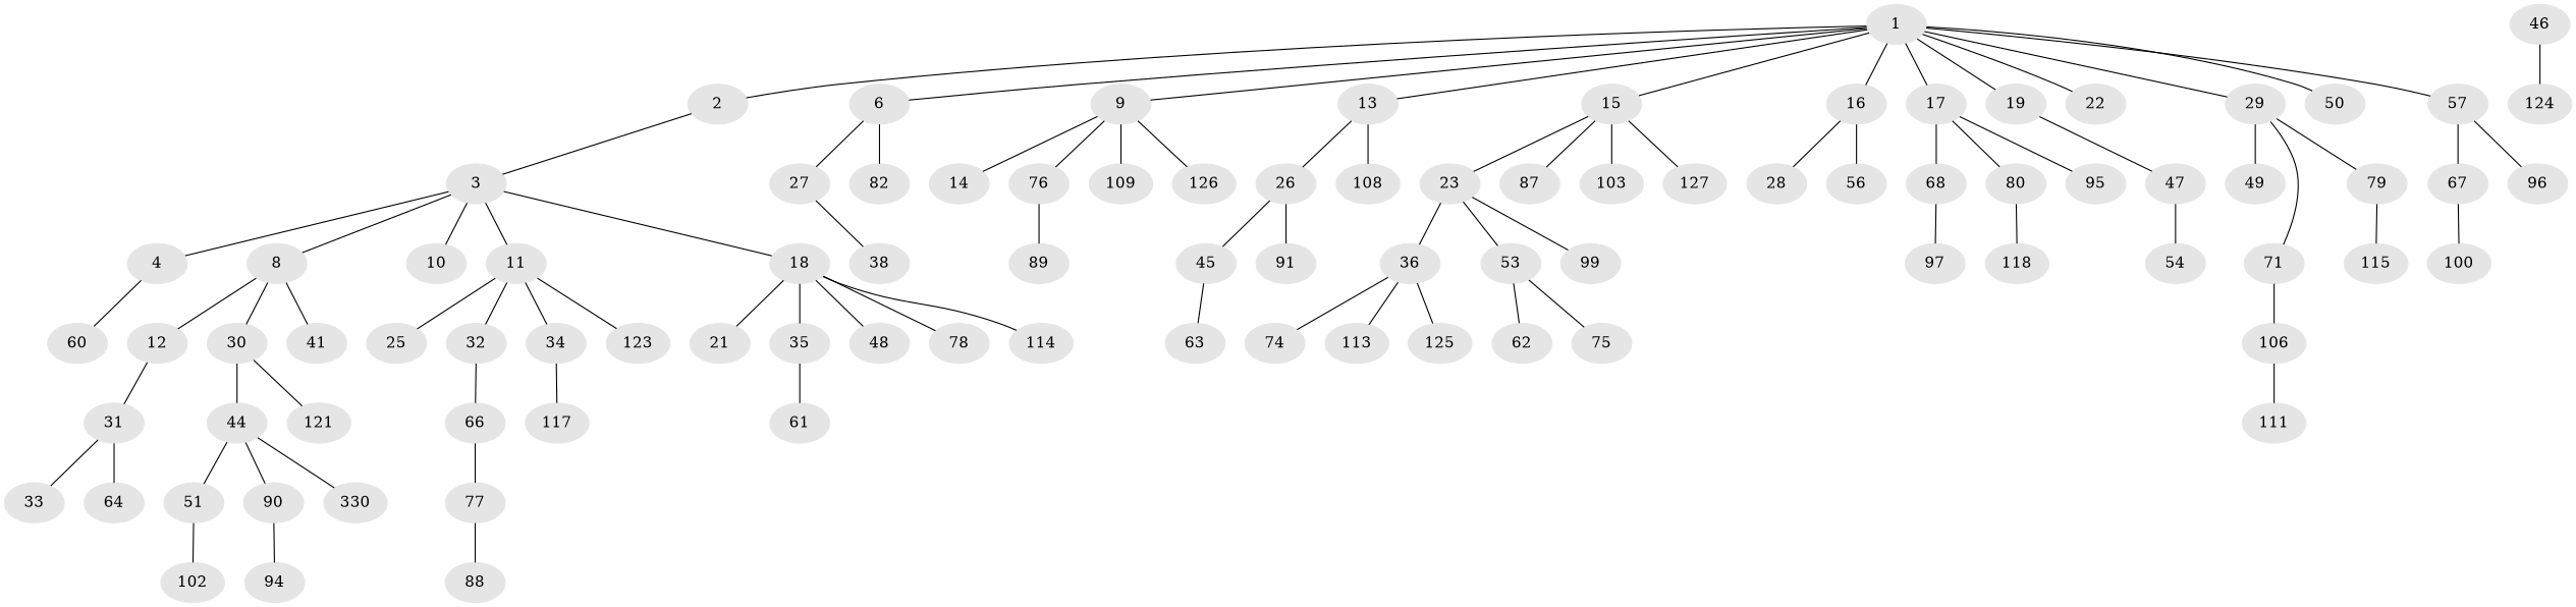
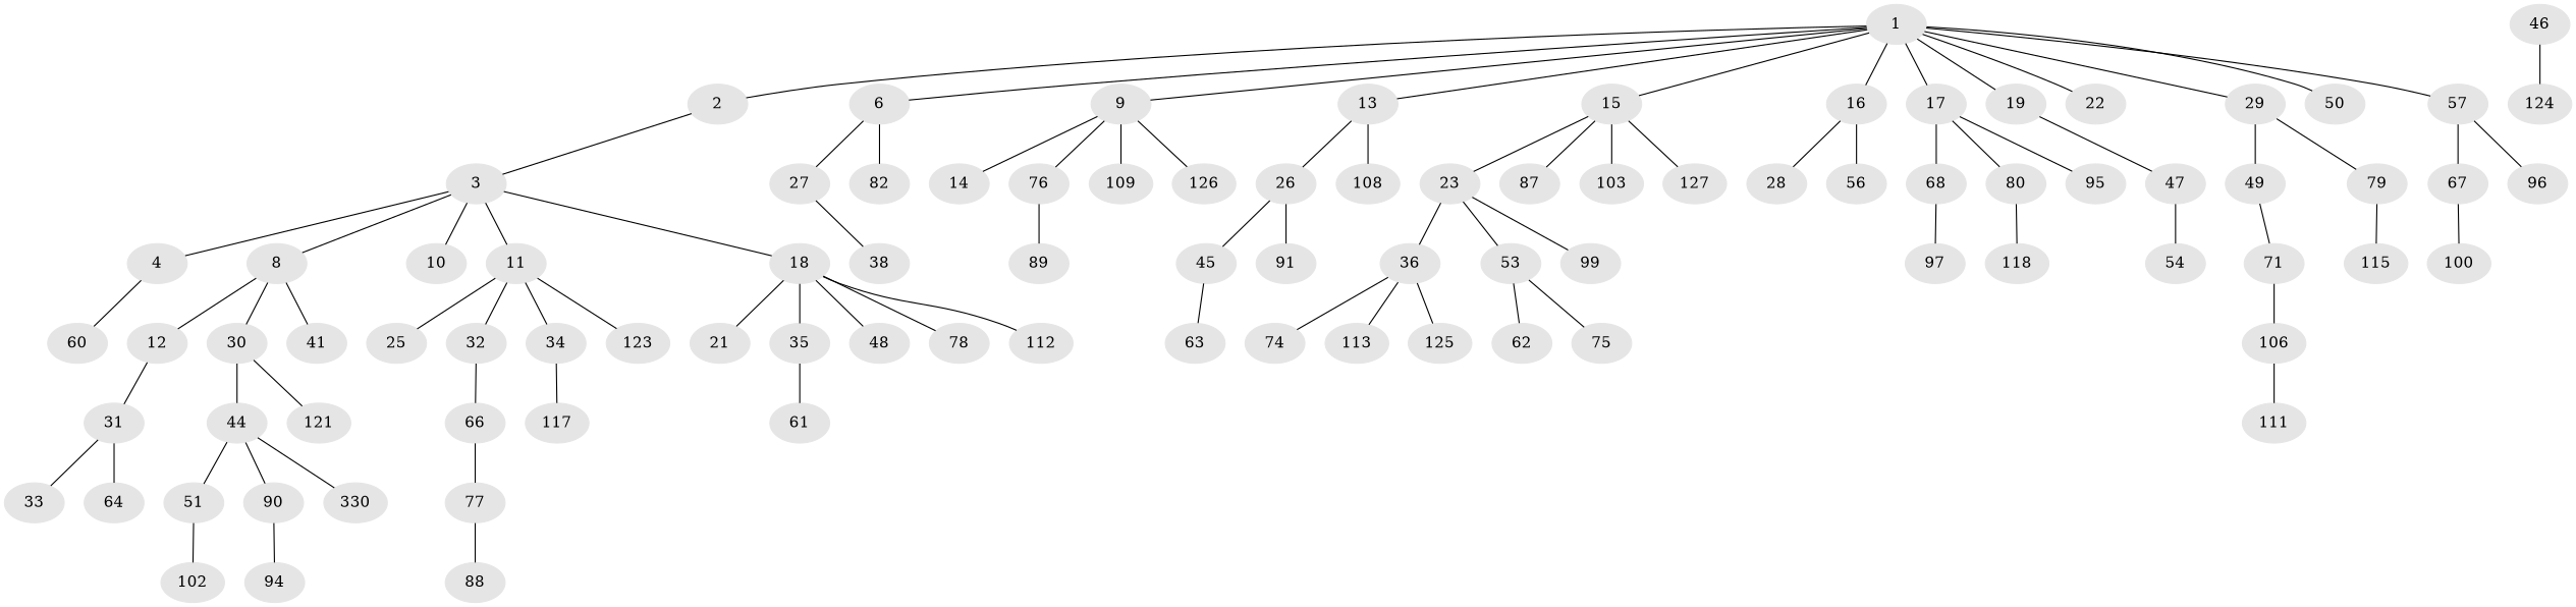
  graph {
    fontname="DejaVu Serif"
    node [color=gray90 fontname="DejaVu Serif" style=filled]
    edge [fontname="DejaVu Serif"]
    1 [super="+5"]
    2
    6
    9 [super="+58"]
    13 [super="+20"]
    15 [super="+83"]
    16 [super="+40"]
    17 [super="+59"]
    19
    22
    29 [super="+39"]
    50 [super="+105"]
    57
    3 [super="+93"]
    27 [super="+37"]
    82 [super="+120"]
    14 [super="+119"]
    76
    109
    126
    26 [super="+42"]
    108
    23 [super="+116"]
    87
    103
    127
    28
    56
    68 [super="+107"]
    80
    95
    47 [super="+52"]
    49
    71 [super="+86"]
    79
    67 [super="+85"]
    96
    4 [super="+7"]
    8 [super="+70"]
    10
    11 [super="+24"]
    18 [super="+43"]
    60
    12 [super="+101"]
    30 [super="+69"]
    41 [super="+122"]
    25 [super="+73"]
    32
    34
    123
    21
    35 [super="+129"]
    48
    78 [super="+81"]
-   114
+   114 [label=112]
    38
    31 [super="+55"]
    44
    121
    89
    66
    117
    33
    64
    45 [super="+128"]
    91
    36 [super="+65"]
    53
    99
    97
    118
    61
    54 [super="+72"]
    74 [super="+98"]
    113
    125
    62
    75 [super="+112"]
    63
    106 [super="+110"]
    115
    51 [super="+92"]
    90
    n84 [label=330]
    77 [super="+84"]
    46
    124
    102
    94 [super="+104"]
    100
    88
    111
    1 -- 2
    1 -- 6
    1 -- 9
    1 -- 13
    1 -- 15
    1 -- 16
    1 -- 17
    1 -- 19
    1 -- 22
    1 -- 29
    1 -- 50
    1 -- 57
    2 -- 3
    6 -- 27
    6 -- 82
    9 -- 14
    9 -- 76
    9 -- 109
    9 -- 126
    13 -- 26
    13 -- 108
    15 -- 23
    15 -- 87
    15 -- 103
    15 -- 127
    16 -- 28
    16 -- 56
    17 -- 68
    17 -- 80
    17 -- 95
    19 -- 47
    29 -- 49
-   29 -- 71
+   49 -- 71
    29 -- 79
    57 -- 67
    57 -- 96
    3 -- 4
    3 -- 8
    3 -- 10
    3 -- 11
    3 -- 18
    27 -- 38
    76 -- 89
    26 -- 45
    26 -- 91
    23 -- 36
    23 -- 53
    23 -- 99
    68 -- 97
    80 -- 118
    47 -- 54
    71 -- 106
    79 -- 115
    67 -- 100
    4 -- 60
    8 -- 12
    8 -- 30
    8 -- 41
    11 -- 25
    11 -- 32
    11 -- 34
    11 -- 123
    18 -- 21
    18 -- 35
    18 -- 48
    18 -- 78
    18 -- 114
    12 -- 31
    30 -- 44
    30 -- 121
    32 -- 66
    34 -- 117
    35 -- 61
    31 -- 33
    31 -- 64
    44 -- 51
    44 -- 90
    44 -- n84
    66 -- 77
    45 -- 63
    36 -- 74
    36 -- 113
    36 -- 125
    53 -- 62
    53 -- 75
    106 -- 111
    51 -- 102
    90 -- 94
    77 -- 88
    46 -- 124
  }
